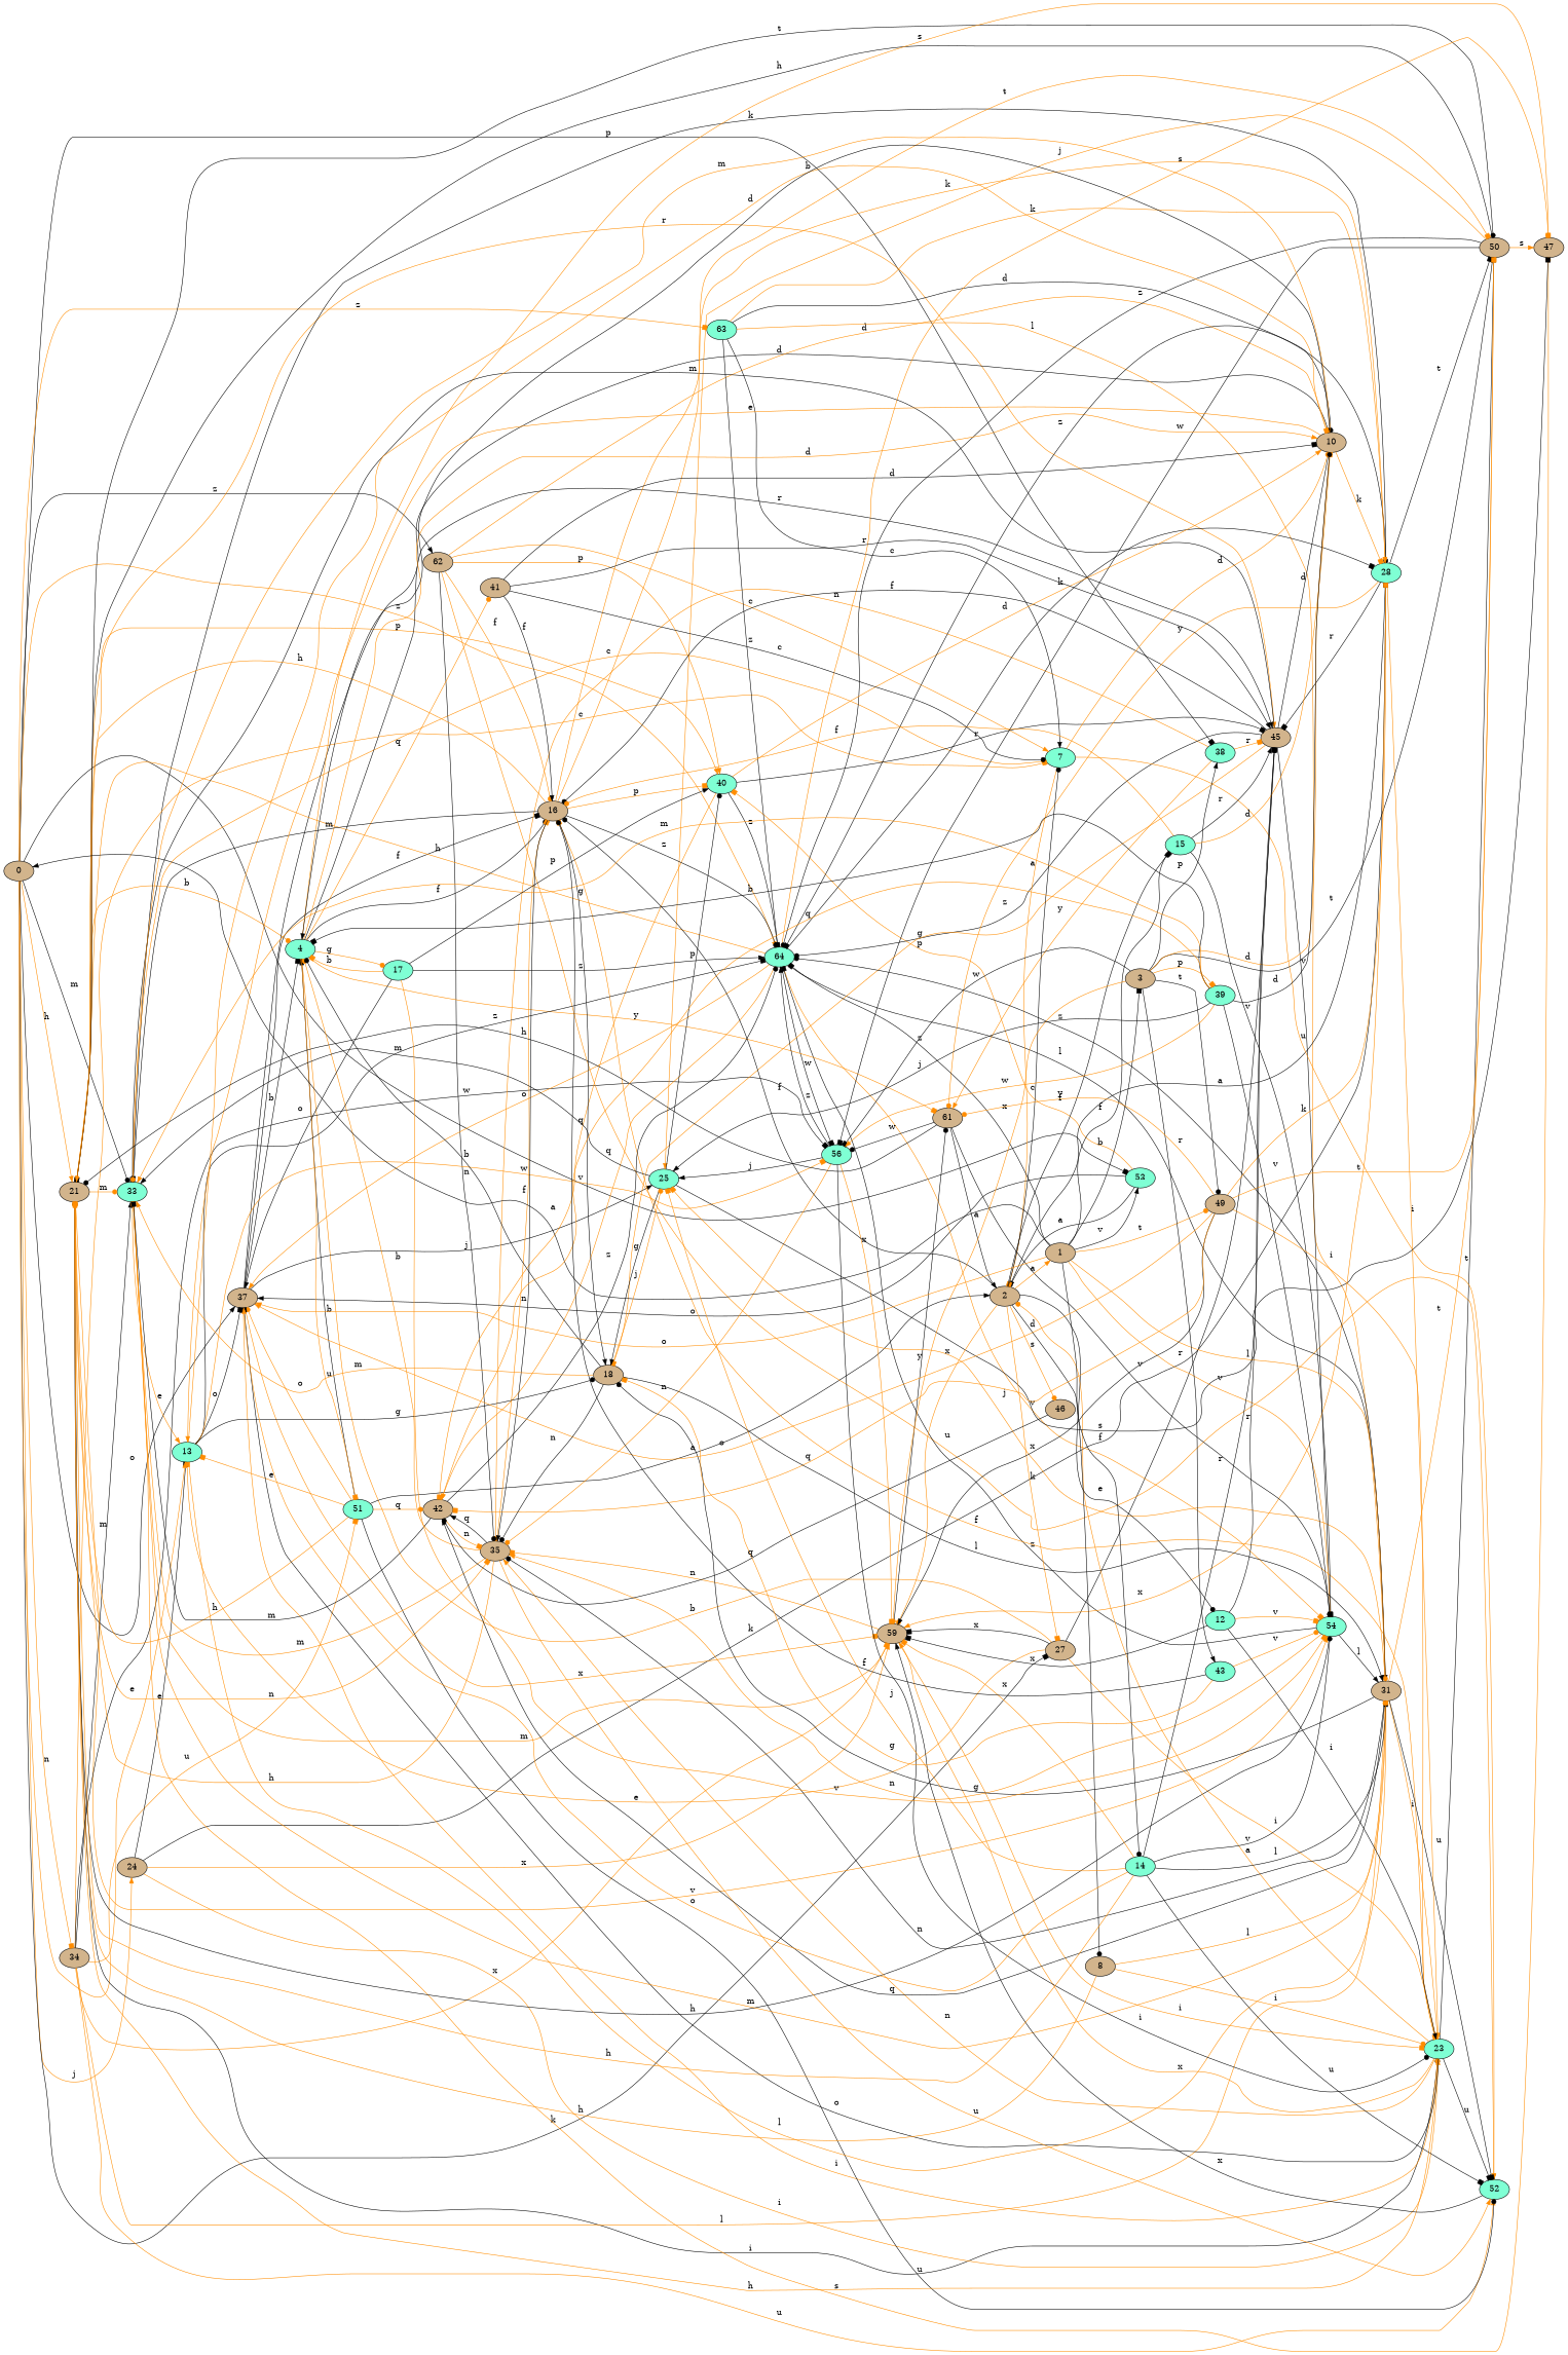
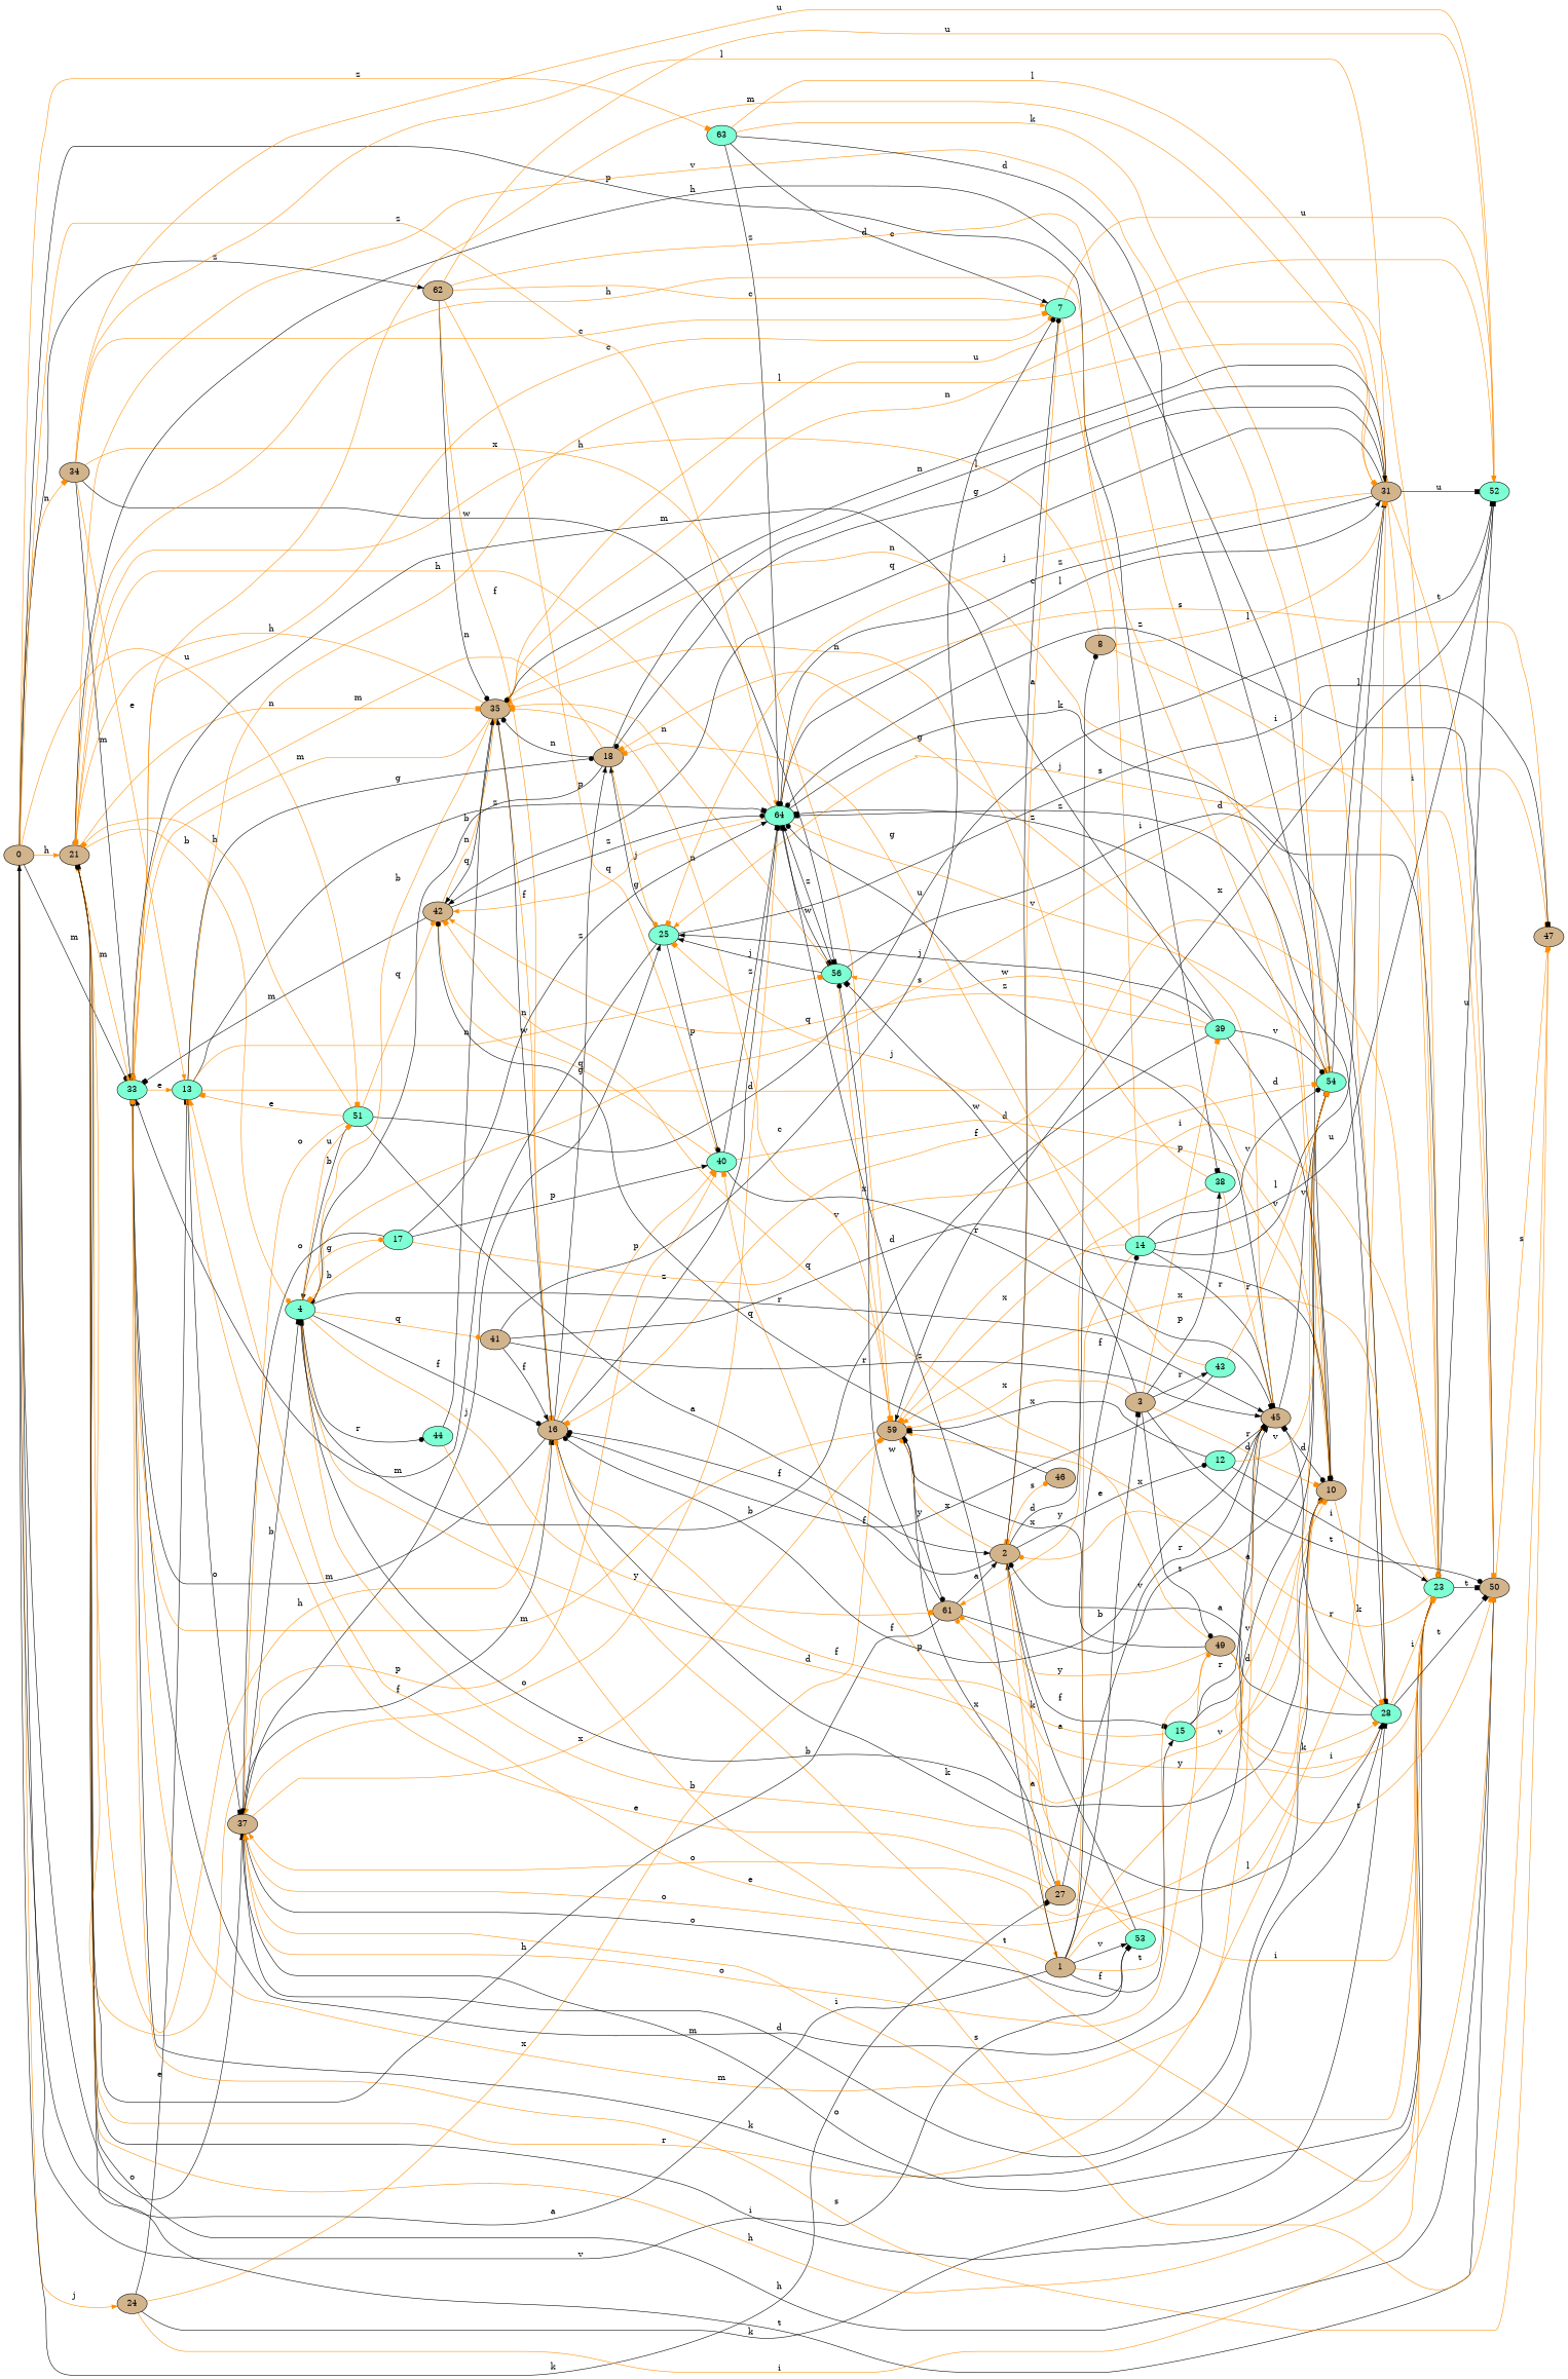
  strict digraph {
    rankdir=LR
    node [fillcolor=tan style=filled]
    edge [arrowhead=box color=darkorange]
    0
    21
    24
    27
    33 [fillcolor=aquamarine]
    34
    37
    38 [fillcolor=aquamarine]
    51 [fillcolor=aquamarine]
    53 [fillcolor=aquamarine]
    62
    63 [fillcolor=aquamarine]
    64 [fillcolor=aquamarine]
    54 [fillcolor=aquamarine]
    50
    4 [fillcolor=aquamarine]
    45
    23 [fillcolor=aquamarine]
    35
    40 [fillcolor=aquamarine]
    59
    13 [fillcolor=aquamarine]
    28 [fillcolor=aquamarine]
    7 [fillcolor=aquamarine]
    47
    31
    56 [fillcolor=aquamarine]
    52 [fillcolor=aquamarine]
    16
    10
    25 [fillcolor=aquamarine]
    61
    2
    42
    1
    3
    14 [fillcolor=aquamarine]
    15 [fillcolor=aquamarine]
    49
    39 [fillcolor=aquamarine]
    43 [fillcolor=aquamarine]
    18
    8
    12 [fillcolor=aquamarine]
    46
    17 [fillcolor=aquamarine]
    41
+   44 [fillcolor=aquamarine]
    0 -> 21 [arrowhead=normal label=h]
    0 -> 24 [arrowhead=normal label=j]
    0 -> 27 [color=black label=k]
    0 -> 33 [arrowhead=dot color=black label=m]
    0 -> 34 [label=n]
    0 -> 37 [arrowhead=normal color=black label=o]
    0 -> 38 [color=black label=p]
    0 -> 51 [label=u]
    0 -> 53 [color=black label=v]
    0 -> 62 [arrowhead=normal color=black label=z]
    0 -> 63 [label=z]
    0 -> 64 [arrowhead=normal label=z]
    21 -> 33 [arrowhead=dot label=m]
    21 -> 54 [arrowhead=normal label=v]
    21 -> 50 [arrowhead=dot color=black label=t]
    21 -> 4 [arrowhead=dot label=b]
    21 -> 45 [arrowhead=normal label=r]
    21 -> 23 [arrowhead=dot color=black label=i]
    21 -> 35 [label=n]
    21 -> 40 [arrowhead=normal label=p]
    24 -> 23 [arrowhead=normal label=i]
    24 -> 59 [arrowhead=normal label=x]
    24 -> 13 [color=black label=e]
    24 -> 28 [color=black label=k]
    27 -> 4 [label=b]
    27 -> 45 [color=black label=r]
    27 -> 23 [arrowhead=dot label=i]
    27 -> 59 [color=black label=x]
    27 -> 13 [label=e]
    33 -> 13 [arrowhead=normal label=e]
    33 -> 28 [arrowhead=dot color=black label=k]
    33 -> 7 [arrowhead=dot label=c]
    33 -> 47 [arrowhead=dot label=s]
    34 -> 33 [arrowhead=normal color=black label=m]
    34 -> 59 [label=x]
    34 -> 13 [arrowhead=normal label=e]
    34 -> 7 [label=c]
    34 -> 31 [arrowhead=dot label=l]
    34 -> 56 [color=black label=w]
    34 -> 52 [arrowhead=normal label=u]
    37 -> 4 [color=black label=b]
    37 -> 23 [arrowhead=dot label=i]
    37 -> 59 [label=x]
    37 -> 16 [color=black label=f]
    37 -> 10 [arrowhead=dot color=black label=d]
    37 -> 25 [arrowhead=normal color=black label=j]
    38 -> 45 [label=r]
    38 -> 35 [label=n]
    38 -> 61 [arrowhead=normal label=y]
    51 -> 21 [label=h]
    51 -> 37 [arrowhead=dot label=o]
    51 -> 4 [arrowhead=normal color=black label=b]
    51 -> 13 [label=e]
    51 -> 52 [arrowhead=dot color=black label=u]
    51 -> 2 [arrowhead=normal color=black label=a]
    51 -> 42 [arrowhead=dot label=q]
    53 -> 37 [arrowhead=normal color=black label=o]
    53 -> 40 [label=p]
    53 -> 2 [arrowhead=normal color=black label=a]
    62 -> 35 [arrowhead=dot color=black label=n]
    62 -> 40 [arrowhead=normal label=p]
    62 -> 7 [arrowhead=normal label=c]
    62 -> 52 [arrowhead=normal label=u]
    62 -> 16 [arrowhead=dot label=f]
    62 -> 10 [arrowhead=dot label=d]
    63 -> 64 [arrowhead=dot color=black label=z]
    63 -> 28 [arrowhead=normal label=k]
    63 -> 7 [arrowhead=normal color=black label=c]
    63 -> 31 [arrowhead=normal label=l]
    63 -> 10 [arrowhead=dot color=black label=d]
    64 -> 21 [arrowhead=dot label=h]
    64 -> 37 [arrowhead=normal label=o]
    64 -> 54 [label=v]
    64 -> 28 [color=black label=k]
    64 -> 47 [arrowhead=dot label=s]
    64 -> 31 [arrowhead=normal color=black label=l]
    64 -> 56 [color=black label=w]
    64 -> 42 [arrowhead=normal label=q]
    54 -> 21 [arrowhead=dot color=black label=h]
    54 -> 64 [color=black label=z]
    54 -> 35 [arrowhead=normal label=n]
    54 -> 31 [arrowhead=normal color=black label=l]
    50 -> 21 [color=black label=h]
    50 -> 64 [arrowhead=dot color=black label=z]
    50 -> 47 [arrowhead=normal label=s]
-   50 -> 56 [color=black label=w]
    50 -> 25 [arrowhead=normal label=j]
    4 -> 51 [label=u]
    4 -> 45 [arrowhead=normal color=black label=r]
    4 -> 47 [label=s]
    4 -> 16 [arrowhead=dot color=black label=f]
    4 -> 10 [arrowhead=normal label=d]
    4 -> 61 [label=y]
    4 -> 17 [arrowhead=dot label=g]
    4 -> 41 [arrowhead=dot label=q]
+   4 -> 44 [arrowhead=dot color=black label=r]
    45 -> 33 [color=black label=m]
    45 -> 64 [arrowhead=dot color=black label=z]
    45 -> 54 [color=black label=v]
    45 -> 16 [arrowhead=dot color=black label=f]
    45 -> 10 [arrowhead=dot color=black label=d]
    45 -> 18 [label=g]
    23 -> 21 [arrowhead=normal label=h]
    23 -> 37 [color=black label=o]
    23 -> 50 [color=black label=t]
    23 -> 35 [arrowhead=normal label=n]
    23 -> 59 [arrowhead=normal label=x]
    23 -> 52 [color=black label=u]
    23 -> 16 [label=f]
    23 -> 2 [arrowhead=dot label=a]
    35 -> 21 [arrowhead=normal label=h]
    35 -> 33 [label=m]
    35 -> 4 [arrowhead=dot label=b]
    35 -> 52 [arrowhead=normal label=u]
    35 -> 16 [label=f]
    35 -> 42 [arrowhead=normal color=black label=q]
    40 -> 64 [color=black label=z]
    40 -> 45 [color=black label=r]
    40 -> 10 [arrowhead=normal label=d]
    40 -> 42 [label=q]
    59 -> 33 [arrowhead=dot label=m]
    59 -> 23 [label=i]
    59 -> 35 [label=n]
    59 -> 61 [arrowhead=dot color=black label=y]
    13 -> 37 [color=black label=o]
    13 -> 64 [color=black label=z]
    13 -> 31 [label=l]
    13 -> 56 [label=w]
    13 -> 10 [label=d]
    13 -> 18 [arrowhead=dot color=black label=g]
    28 -> 64 [color=black label=z]
    28 -> 50 [color=black label=t]
    28 -> 45 [color=black label=r]
    28 -> 23 [arrowhead=normal label=i]
    28 -> 59 [arrowhead=normal label=x]
    28 -> 61 [arrowhead=dot label=y]
    28 -> 2 [arrowhead=dot color=black label=a]
    7 -> 52 [arrowhead=normal label=u]
    7 -> 10 [arrowhead=dot label=d]
    7 -> 2 [label=a]
    31 -> 33 [arrowhead=dot label=m]
    31 -> 64 [arrowhead=dot color=black label=z]
    31 -> 50 [label=t]
    31 -> 23 [arrowhead=normal label=i]
    31 -> 35 [arrowhead=dot color=black label=n]
    31 -> 52 [color=black label=u]
    31 -> 25 [label=j]
    31 -> 42 [arrowhead=normal color=black label=q]
    31 -> 18 [arrowhead=dot color=black label=g]
    56 -> 64 [arrowhead=normal color=black label=z]
    56 -> 23 [arrowhead=dot color=black label=i]
    56 -> 35 [arrowhead=dot label=n]
    56 -> 59 [label=x]
    56 -> 25 [arrowhead=normal color=black label=j]
    52 -> 59 [arrowhead=normal color=black label=x]
    16 -> 21 [arrowhead=normal label=h]
    16 -> 33 [arrowhead=normal color=black label=m]
    16 -> 64 [arrowhead=dot color=black label=z]
    16 -> 50 [label=t]
    16 -> 35 [arrowhead=normal color=black label=n]
    16 -> 40 [label=p]
-   16 -> 28 [arrowhead=normal label=k]
+   16 -> 28 [arrowhead=normal color=black label=k]
    16 -> 18 [arrowhead=normal color=black label=g]
    10 -> 33 [arrowhead=dot label=m]
    10 -> 4 [arrowhead=normal color=black label=b]
    10 -> 13 [arrowhead=normal label=e]
    10 -> 28 [label=k]
    25 -> 33 [arrowhead=normal color=black label=m]
    25 -> 40 [arrowhead=dot color=black label=p]
    25 -> 47 [color=black label=s]
    25 -> 18 [arrowhead=normal color=black label=g]
    61 -> 21 [arrowhead=dot color=black label=h]
    61 -> 54 [arrowhead=dot color=black label=v]
    61 -> 56 [arrowhead=dot color=black label=w]
    61 -> 2 [arrowhead=normal color=black label=a]
    2 -> 27 [label=k]
    2 -> 59 [arrowhead=dot label=x]
    2 -> 7 [arrowhead=dot color=black label=c]
    2 -> 16 [arrowhead=dot color=black label=f]
    2 -> 1 [arrowhead=normal label=a]
    2 -> 15 [color=black label=f]
    2 -> 8 [arrowhead=dot color=black label=d]
    2 -> 12 [arrowhead=dot color=black label=e]
    2 -> 46 [arrowhead=dot label=s]
    42 -> 33 [color=black label=m]
    42 -> 64 [arrowhead=dot color=black label=z]
    42 -> 35 [label=n]
    1 -> 0 [arrowhead=normal color=black label=a]
    1 -> 37 [arrowhead=normal label=o]
    1 -> 53 [arrowhead=normal color=black label=v]
    1 -> 64 [color=black label=z]
    1 -> 54 [arrowhead=dot label=v]
    1 -> 31 [arrowhead=dot label=l]
    1 -> 3 [color=black label=b]
    1 -> 14 [arrowhead=dot color=black label=f]
    1 -> 15 [arrowhead=normal color=black label=f]
    1 -> 49 [arrowhead=dot label=t]
    3 -> 38 [arrowhead=normal color=black label=p]
    3 -> 50 [arrowhead=dot color=black label=t]
    3 -> 59 [arrowhead=dot label=x]
    3 -> 56 [color=black label=w]
    3 -> 10 [label=d]
    3 -> 49 [arrowhead=dot color=black label=t]
    3 -> 39 [label=p]
    3 -> 43 [arrowhead=normal color=black label=r]
    14 -> 21 [arrowhead=dot label=h]
    14 -> 37 [arrowhead=normal label=o]
    14 -> 54 [arrowhead=dot color=black label=v]
    14 -> 45 [color=black label=r]
    14 -> 59 [label=x]
    14 -> 31 [arrowhead=normal color=black label=l]
    14 -> 52 [color=black label=u]
    14 -> 25 [label=j]
    15 -> 54 [color=black label=v]
    15 -> 45 [arrowhead=normal color=black label=r]
    15 -> 16 [arrowhead=dot label=f]
    15 -> 10 [label=d]
    49 -> 37 [arrowhead=normal label=o]
    49 -> 50 [label=t]
    49 -> 23 [label=i]
    49 -> 59 [arrowhead=normal color=black label=x]
    49 -> 28 [label=k]
    49 -> 61 [arrowhead=dot label=y]
    49 -> 42 [label=q]
-   39 -> 33 [arrowhead=normal label=m]
+   39 -> 33 [arrowhead=normal color=black label=m]
    39 -> 54 [arrowhead=dot color=black label=v]
    39 -> 4 [color=black label=b]
    39 -> 56 [arrowhead=normal label=w]
    39 -> 10 [arrowhead=dot color=black label=d]
    39 -> 25 [arrowhead=normal color=black label=j]
    39 -> 42 [arrowhead=normal label=q]
    43 -> 54 [arrowhead=dot label=v]
    43 -> 16 [arrowhead=dot color=black label=f]
    43 -> 18 [label=g]
    18 -> 33 [arrowhead=normal label=m]
    18 -> 4 [arrowhead=dot color=black label=b]
    18 -> 35 [arrowhead=dot color=black label=n]
    18 -> 31 [arrowhead=normal color=black label=l]
    18 -> 25 [arrowhead=dot label=j]
    8 -> 21 [label=h]
    8 -> 23 [arrowhead=dot label=i]
    8 -> 31 [arrowhead=dot label=l]
    12 -> 54 [label=v]
    12 -> 45 [arrowhead=dot color=black label=r]
    12 -> 23 [arrowhead=normal color=black label=i]
    12 -> 59 [color=black label=x]
    46 -> 42 [arrowhead=dot color=black label=q]
    17 -> 37 [arrowhead=normal color=black label=o]
    17 -> 64 [arrowhead=normal color=black label=z]
    17 -> 54 [label=v]
    17 -> 4 [label=b]
    17 -> 40 [arrowhead=normal color=black label=p]
    41 -> 45 [arrowhead=normal color=black label=r]
    41 -> 7 [arrowhead=dot color=black label=c]
    41 -> 16 [arrowhead=normal color=black label=f]
    41 -> 10 [color=black label=d]
+   44 -> 35 [arrowhead=normal color=black label=n]
+   44 -> 47 [arrowhead=dot label=s]
  }
